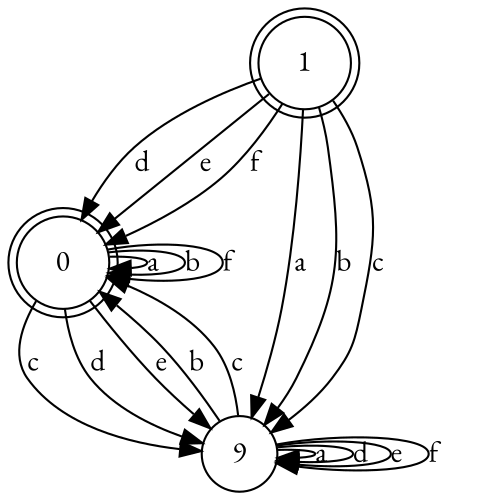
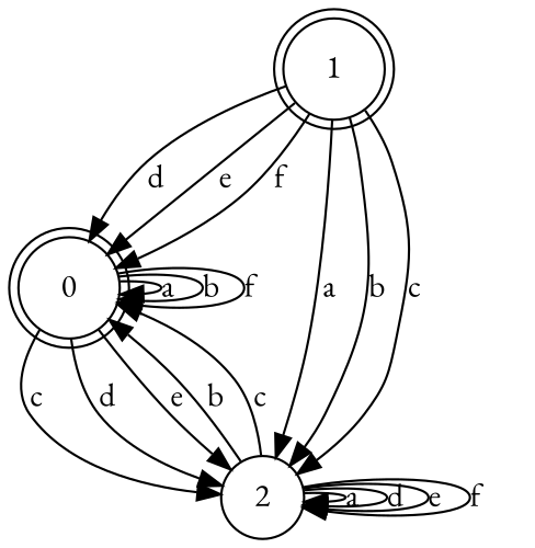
  digraph {
    fontname="EB Garamond"
    rankdir=TB
    node [color=black fillcolor=white fontname="EB Garamond" shape=doublecircle style="rounded,filled"]
    edge [fontname="EB Garamond"]
    n1 [label=0]
-   n2 [label=9 shape=circle style=filled]
+   n2 [label=2 shape=circle style=filled]
    n3 [label=1]
    n1 -> n1 [label=a]
    n1 -> n1 [label=b]
    n1 -> n1 [label=f]
    n1 -> n2 [label=c]
    n1 -> n2 [label=d]
    n1 -> n2 [label=e]
    n2 -> n1 [label=b]
    n2 -> n1 [label=c]
    n2 -> n2 [label=a]
    n2 -> n2 [label=d]
    n2 -> n2 [label=e]
    n2 -> n2 [label=f]
    n3 -> n1 [label=d]
    n3 -> n1 [label=e]
    n3 -> n1 [label=f]
    n3 -> n2 [label=a]
    n3 -> n2 [label=b]
    n3 -> n2 [label=c]
  }
